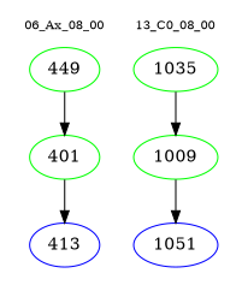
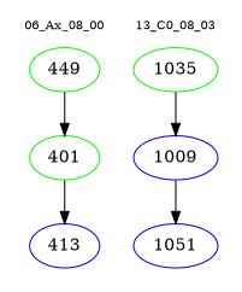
  digraph {
    node [color=green]
    edge [color=black]
    n1 [label=449]
    n2 [label=401]
    n3 [color=blue label=413]
    n4 [label=1035]
-   n5 [label=1009]
+   n5 [color=blue label=1009]
    n6 [color=blue label=1051]
    subgraph cluster_1 {
      color=white
      fontsize=10
      label="06_Ax_08_00"
      n1
      n2
      n3
    }
    subgraph cluster_2 {
      color=white
      fontsize=10
-     label="13_C0_08_00"
+     label="13_C0_08_03"
      n4
      n5
      n6
    }
    n1 -> n2
    n2 -> n3
    n4 -> n5
    n5 -> n6
  }
